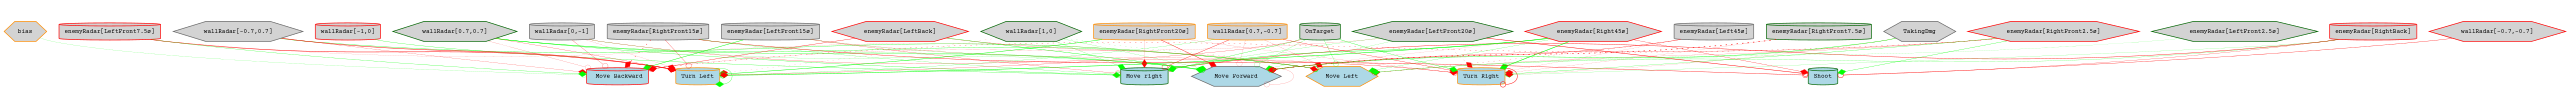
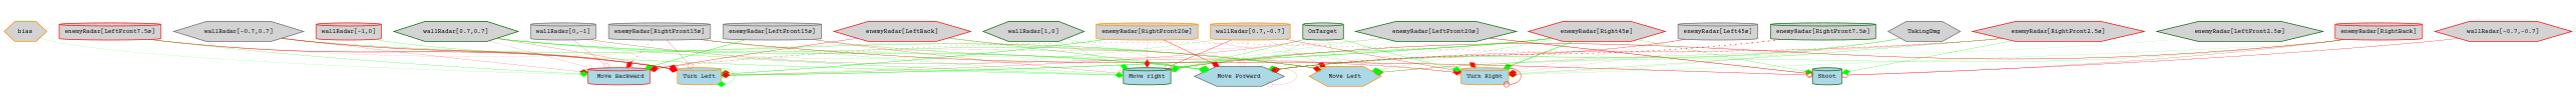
  digraph {
    fontname="Courier Prime"
    node [color=darkgreen fillcolor=lightgray fontname="Courier Prime" fontsize=9 shape=cylinder style=filled]
    edge [arrowhead=diamond color=red fontname="Courier Prime" style=solid]
    "wallRadar[1,0]" [height=0.2 shape=hexagon width=0.2]
    "Move Forward" [color=gray40 fillcolor=lightblue height=0.2 shape=hexagon width=0.2]
    "Move Left" [color=darkorange fillcolor=lightblue height=0.2 shape=hexagon width=0.2]
    "Move right" [fillcolor=lightblue height=0.2 width=0.2]
    "Turn Left" [color=darkorange fillcolor=lightblue height=0.2 width=0.2]
    "wallRadar[-1,0]" [color=red height=0.2 width=0.2]
    "wallRadar[0,-1]" [color=gray40 height=0.2 width=0.2]
    " Move Backward" [color=red fillcolor=lightblue height=0.2 width=0.2]
    "Turn Right" [color=darkorange fillcolor=lightblue height=0.2 width=0.2]
    "wallRadar[0.7,0.7]" [height=0.2 shape=hexagon width=0.2]
    "wallRadar[-0.7,0.7]" [color=gray40 height=0.2 shape=hexagon width=0.2]
    "wallRadar[-0.7,-0.7]" [color=red height=0.2 shape=hexagon width=0.2]
    Shoot [fillcolor=lightblue height=0.2 width=0.2]
    "wallRadar[0.7,-0.7]" [color=darkorange height=0.2 width=0.2]
    "enemyRadar[RightBack]" [color=red height=0.2 width=0.2]
    "enemyRadar[LeftBack]" [color=red height=0.2 shape=hexagon width=0.2]
    "enemyRadar[Right45ø]" [color=red height=0.2 shape=hexagon width=0.2]
    "enemyRadar[Left45ø]" [color=gray40 height=0.2 width=0.2]
    "enemyRadar[RightFront20ø]" [color=darkorange height=0.2 width=0.2]
    "enemyRadar[LeftFront20ø]" [height=0.2 shape=hexagon width=0.2]
    "enemyRadar[RightFront15ø]" [color=gray40 height=0.2 width=0.2]
    "enemyRadar[LeftFront15ø]" [color=gray40 height=0.2 width=0.2]
    "enemyRadar[RightFront7.5ø]" [height=0.2 width=0.2]
    "enemyRadar[LeftFront7.5ø]" [color=red height=0.2 width=0.2]
    "enemyRadar[RightFront2.5ø]" [color=red height=0.2 shape=hexagon width=0.2]
    "enemyRadar[LeftFront2.5ø]" [height=0.2 shape=hexagon width=0.2]
    OnTarget [height=0.2 width=0.2]
    TakingDmg [color=gray40 height=0.2 shape=hexagon width=0.2]
    bias [color=darkorange height=0.2 shape=hexagon width=0.2]
    "wallRadar[1,0]" -> "Move Forward" [color=green penwidth=0.20948068912599527]
    "wallRadar[1,0]" -> "Move Left" [arrowhead=odot color=green penwidth=0.1882456792065861 style=dotted]
    "wallRadar[1,0]" -> "Move right" [color=green penwidth=0.21986738958117596]
    "wallRadar[1,0]" -> "Turn Left" [penwidth=0.13263040383290545 style=dotted]
    "Move Forward" -> "Move Forward" [arrowhead=odot penwidth=0.17642578610447707]
    "Turn Left" -> "Turn Left" [color=green penwidth=0.3912020552430695]
    "wallRadar[-1,0]" -> "Move right" [color=green penwidth=0.37741383206435375]
    "wallRadar[0,-1]" -> "Move Forward" [color=green penwidth=0.20412786828712648]
    "wallRadar[0,-1]" -> "Turn Left" [penwidth=0.119597937811568]
    "wallRadar[0,-1]" -> " Move Backward" [arrowhead=odot penwidth=0.29508414822509366]
    "wallRadar[0,-1]" -> "Turn Right" [penwidth=0.28690517186580866]
    "Turn Right" -> "Turn Right" [arrowhead=odot penwidth=0.655028982873385]
    "wallRadar[0.7,0.7]" -> "Move Forward" [arrowhead=odot color=green penwidth=0.4837797814975723]
    "wallRadar[0.7,0.7]" -> "Move Left" [arrowhead=odot color=green penwidth=0.4189414677490003]
    "wallRadar[0.7,0.7]" -> "Move right" [arrowhead=odot color=green penwidth=0.40468012051780533]
    "wallRadar[0.7,0.7]" -> "Turn Left" [penwidth=0.2857395490246666]
    "wallRadar[0.7,0.7]" -> " Move Backward" [arrowhead=odot penwidth=0.1798818035596595]
    "wallRadar[-0.7,0.7]" -> "Move Left" [arrowhead=odot color=green penwidth=0.45077147497090875]
    "wallRadar[-0.7,0.7]" -> "Turn Left" [penwidth=0.6804728531188022]
    "wallRadar[-0.7,0.7]" -> " Move Backward" [penwidth=0.2267807031663079]
    "wallRadar[-0.7,-0.7]" -> Shoot [arrowhead=odot penwidth=0.4366312311443945]
    "wallRadar[0.7,-0.7]" -> "Move Forward" [arrowhead=odot penwidth=0.13869858011369615]
    "wallRadar[0.7,-0.7]" -> "Move Left" [penwidth=0.1528034906565215]
    "wallRadar[0.7,-0.7]" -> "Move right" [arrowhead=odot penwidth=0.4786164136993327]
    "wallRadar[0.7,-0.7]" -> "Turn Left" [color=green penwidth=0.24273115396588094]
    "wallRadar[0.7,-0.7]" -> "Turn Right" [penwidth=0.4150136901054391]
    "enemyRadar[RightBack]" -> "Move Left" [color=green penwidth=0.2588293274131154]
    "enemyRadar[RightBack]" -> "Move right" [arrowhead=odot penwidth=0.55014026359723]
    "enemyRadar[RightBack]" -> "Turn Right" [color=green penwidth=0.18293368137703703]
    "enemyRadar[RightBack]" -> Shoot [arrowhead=odot penwidth=0.281203847402265]
    "enemyRadar[LeftBack]" -> "Move Forward" [color=green penwidth=0.5301955038095412]
    "enemyRadar[LeftBack]" -> "Move Left" [penwidth=0.23914850591337833]
    "enemyRadar[LeftBack]" -> " Move Backward" [penwidth=0.4587246035916658]
    "enemyRadar[Right45ø]" -> "Move Forward" [penwidth=0.10680407839798]
    "enemyRadar[Right45ø]" -> "Move Left" [color=green penwidth=0.25756598095852273]
    "enemyRadar[Right45ø]" -> "Move right" [color=green penwidth=0.5483506050306797]
    "enemyRadar[Right45ø]" -> "Turn Left" [arrowhead=odot color=green penwidth=0.7457914426932319]
    "enemyRadar[Right45ø]" -> "Turn Right" [color=green penwidth=0.8400558482380132]
-   "enemyRadar[Right45ø]" -> Shoot [penwidth=0.36360392210562575]
+   "enemyRadar[Right45ø]" -> Shoot [color=green penwidth=0.36360392210562575]
    "enemyRadar[Left45ø]" -> "Move Forward" [penwidth=0.43456352958382216]
    "enemyRadar[Left45ø]" -> "Move Left" [penwidth=0.26724857497233867 style=dotted]
    "enemyRadar[Left45ø]" -> "Turn Right" [arrowhead=odot penwidth=0.11475053984506758]
    "enemyRadar[RightFront20ø]" -> "Move Forward" [penwidth=0.5559297309298168]
    "enemyRadar[RightFront20ø]" -> "Move right" [penwidth=0.1636499465118461]
    "enemyRadar[RightFront20ø]" -> "Turn Left" [arrowhead=odot color=green penwidth=0.6405488827039094]
    "enemyRadar[RightFront20ø]" -> "Turn Right" [arrowhead=odot penwidth=0.15190284520333047]
    "enemyRadar[LeftFront20ø]" -> "Move Forward" [color=green penwidth=0.18982238364494633]
    "enemyRadar[LeftFront20ø]" -> "Move right" [arrowhead=odot color=green penwidth=0.2071693853904575]
    "enemyRadar[LeftFront20ø]" -> " Move Backward" [penwidth=0.13791879950874908]
    "enemyRadar[LeftFront20ø]" -> "Turn Right" [penwidth=0.16281856530604422 style=dotted]
    "enemyRadar[LeftFront20ø]" -> Shoot [arrowhead=odot penwidth=0.6753444646068577]
    "enemyRadar[RightFront15ø]" -> "Move Forward" [color=green penwidth=0.19016880811331097]
    "enemyRadar[RightFront15ø]" -> "Move right" [arrowhead=odot color=green penwidth=0.25455146791577554]
    "enemyRadar[RightFront15ø]" -> "Turn Left" [arrowhead=odot penwidth=0.3275302829192097]
    "enemyRadar[RightFront15ø]" -> " Move Backward" [penwidth=0.49667819501588295 style=dotted]
    "enemyRadar[RightFront15ø]" -> Shoot [arrowhead=odot penwidth=0.5295549094643401]
    "enemyRadar[LeftFront15ø]" -> "Move Forward" [arrowhead=odot color=green penwidth=0.19514875219487526]
    "enemyRadar[LeftFront15ø]" -> "Move right" [arrowhead=odot penwidth=0.27725918363380253]
    "enemyRadar[LeftFront15ø]" -> " Move Backward" [color=green penwidth=0.6504991863321529]
    "enemyRadar[LeftFront15ø]" -> "Turn Right" [arrowhead=odot penwidth=0.17668492095625254]
    "enemyRadar[RightFront7.5ø]" -> "Move Forward" [penwidth=0.9157540599055191 style=dotted]
    "enemyRadar[RightFront7.5ø]" -> "Turn Right" [penwidth=0.12370541028907689]
    "enemyRadar[LeftFront7.5ø]" -> "Move Left" [arrowhead=odot penwidth=0.1133405176004109]
    "enemyRadar[LeftFront7.5ø]" -> "Turn Left" [penwidth=0.6895666224970837]
    "enemyRadar[LeftFront7.5ø]" -> " Move Backward" [color=green penwidth=0.338240433210354]
    "enemyRadar[RightFront2.5ø]" -> "Move Forward" [penwidth=0.3085961681112519]
    "enemyRadar[RightFront2.5ø]" -> "Move Left" [arrowhead=odot penwidth=0.18749180919786101]
    "enemyRadar[RightFront2.5ø]" -> " Move Backward" [arrowhead=odot penwidth=0.36113933788297403 style=dotted]
    "enemyRadar[RightFront2.5ø]" -> "Turn Right" [arrowhead=odot color=green penwidth=0.36500012996288644]
    "enemyRadar[RightFront2.5ø]" -> Shoot [color=green penwidth=0.39644511387216597]
    "enemyRadar[LeftFront2.5ø]" -> "Move Left" [color=green penwidth=0.13952164889054663]
    OnTarget -> "Move Forward" [arrowhead=odot color=green penwidth=0.2273657725171508]
    OnTarget -> "Move Left" [arrowhead=odot color=green penwidth=0.2979454047419503]
    OnTarget -> "Move right" [color=green penwidth=0.3921840193536742]
    OnTarget -> "Turn Left" [penwidth=0.2901364319946381]
    OnTarget -> "Turn Right" [color=green penwidth=0.44906146134433]
    TakingDmg -> "Move Forward" [arrowhead=odot color=green penwidth=0.5276442069243897]
    TakingDmg -> "Move Left" [arrowhead=odot color=green penwidth=0.1048760014858644]
    TakingDmg -> "Turn Right" [penwidth=0.10406768574935216]
    bias -> " Move Backward" [arrowhead=odot color=green penwidth=0.1728474222721798]
  }
